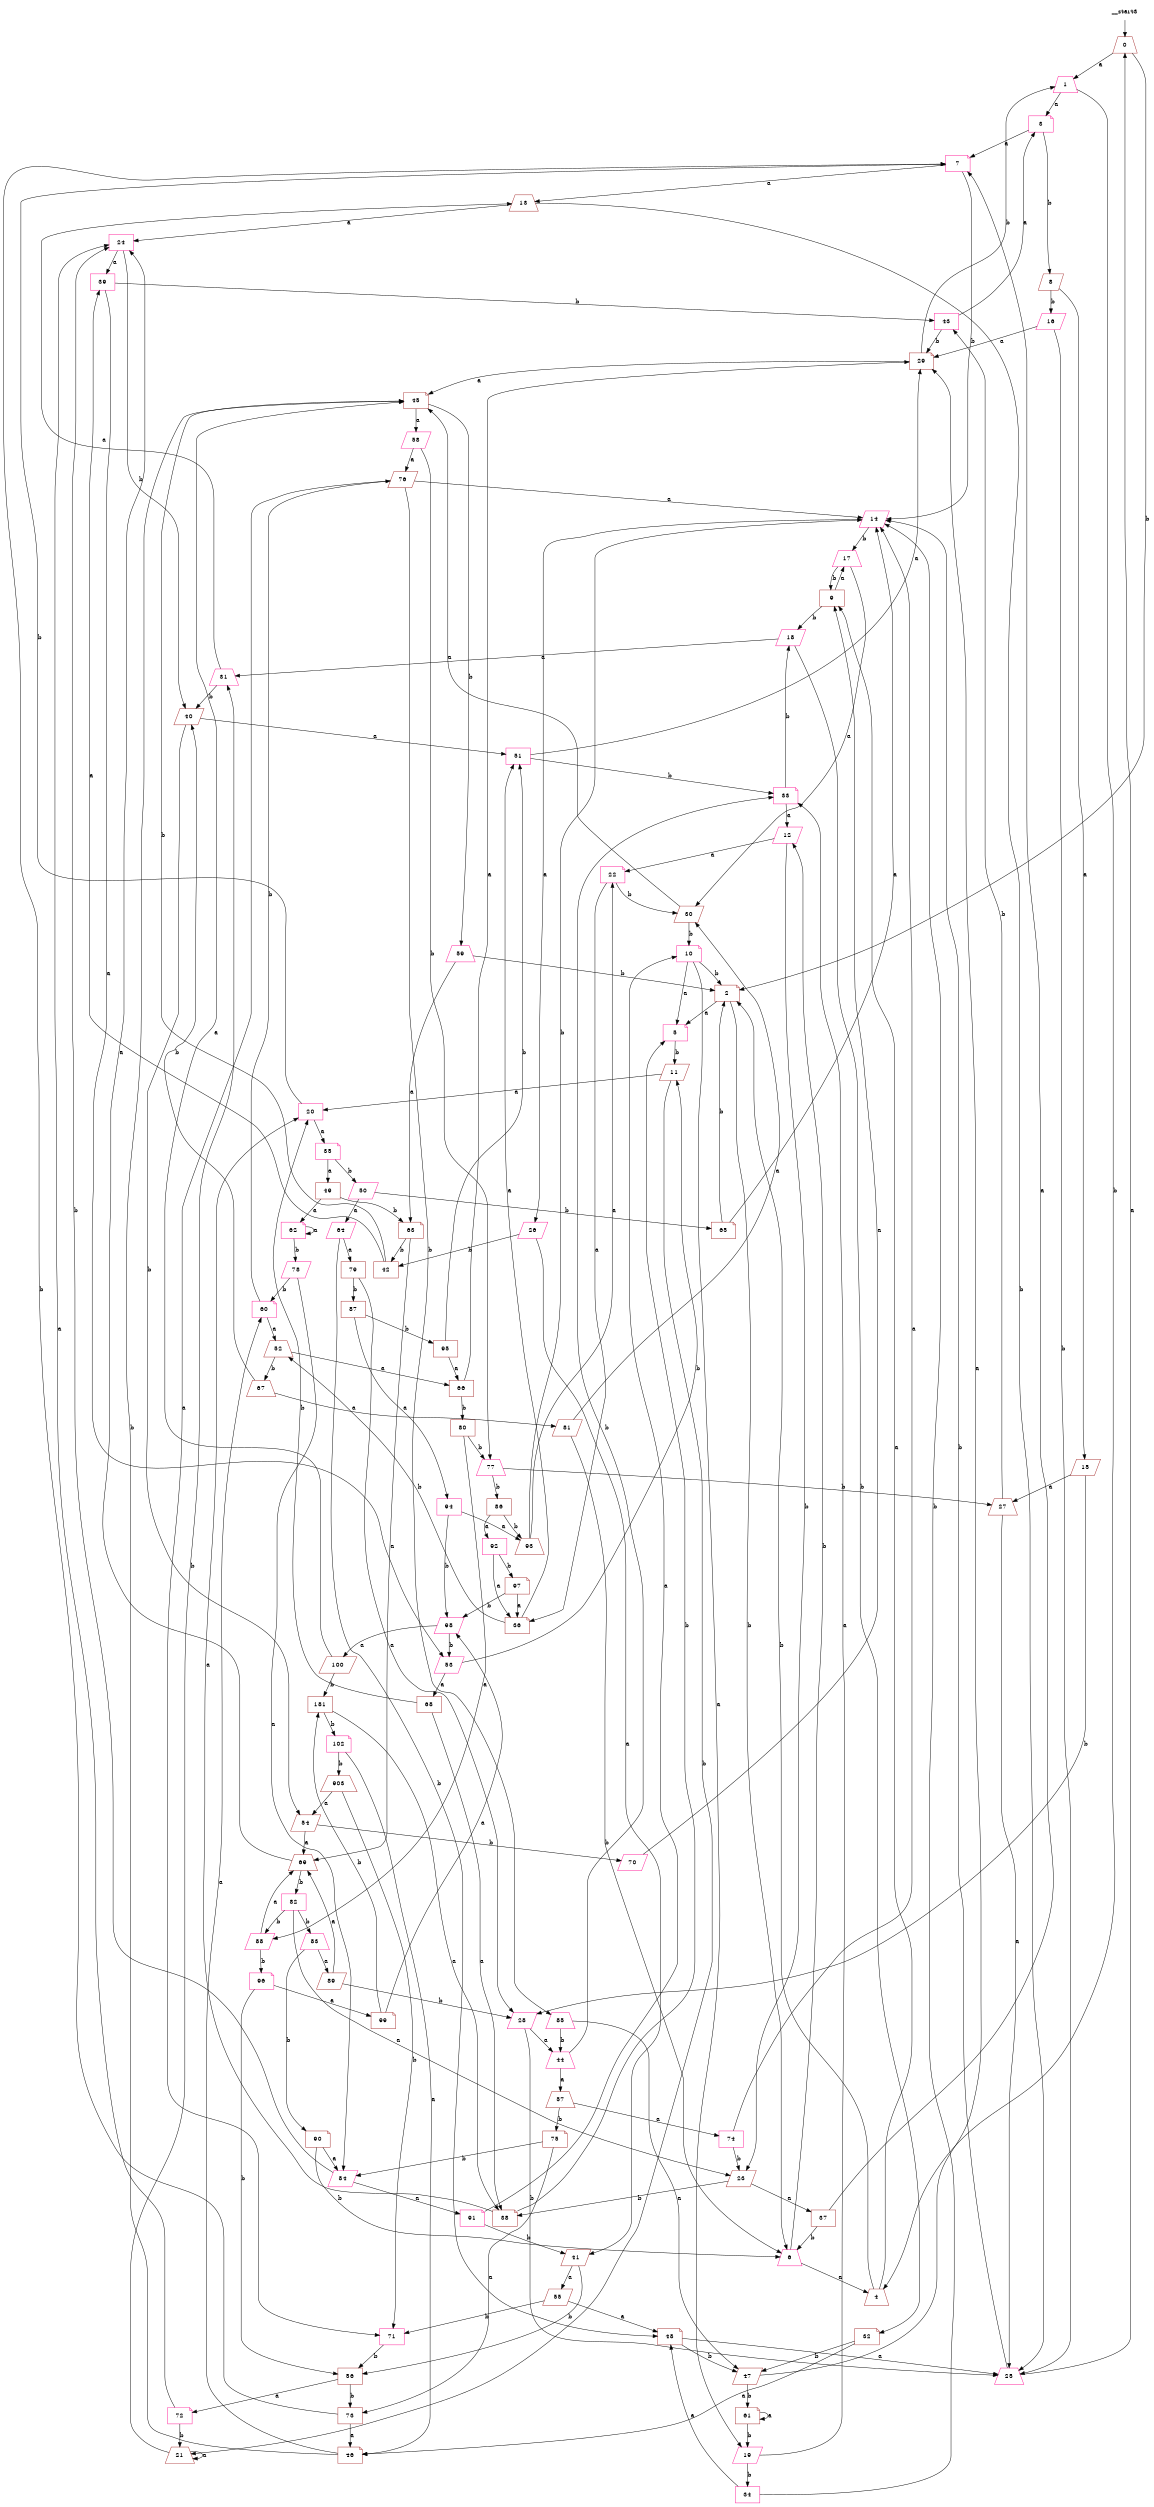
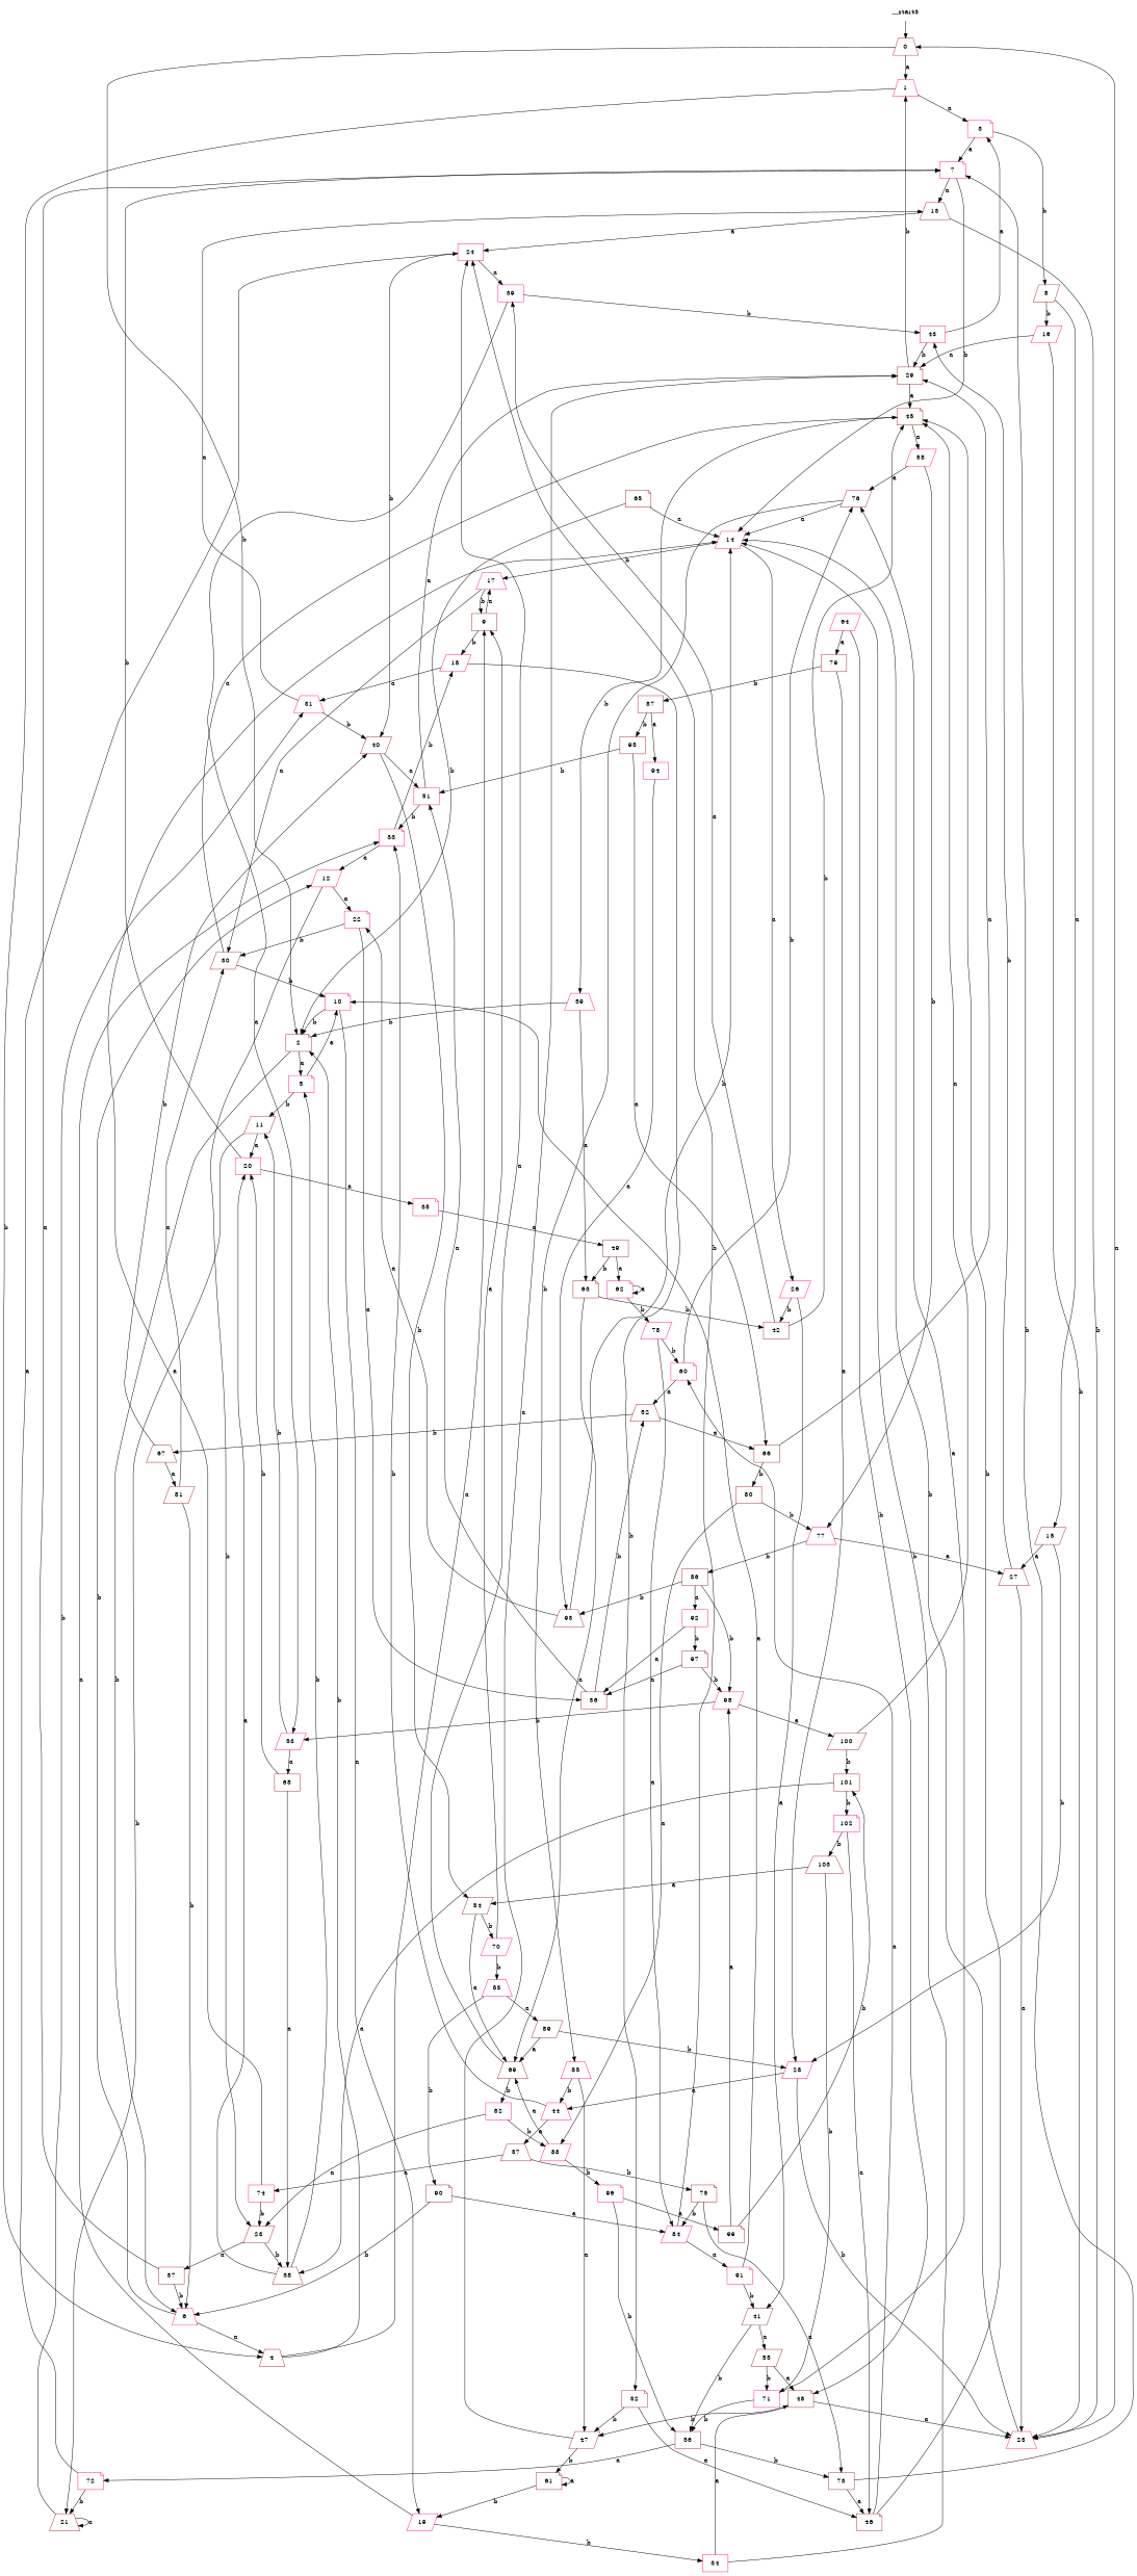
  digraph {
    node [color=brown shape=parallelogram]
    n1 [label=__start3 shape=none]
    0 [shape=trapezium]
    1 [color=deeppink shape=trapezium]
    2 [shape=note]
    3 [color=deeppink shape=note]
    4 [shape=trapezium]
    5 [color=deeppink shape=note]
    6 [color=deeppink shape=trapezium]
    7 [color=deeppink shape=note]
    8
    9 [shape=box]
    10 [color=deeppink shape=note]
    11
    12 [color=deeppink]
    13 [shape=trapezium]
    14 [color=deeppink]
    15
    16 [color=deeppink]
    17 [color=deeppink shape=trapezium]
    18 [color=deeppink]
    19 [color=deeppink]
    20 [color=deeppink shape=box]
    21 [shape=trapezium]
    22 [color=deeppink shape=note]
    23
    24 [color=deeppink shape=box]
    25 [color=deeppink shape=trapezium]
    26 [color=deeppink]
    27 [shape=trapezium]
    28 [color=deeppink]
    29 [shape=note]
    30
    31 [color=deeppink shape=trapezium]
    32 [shape=note]
    33 [color=deeppink shape=note]
    34 [color=deeppink shape=box]
    35 [color=deeppink shape=note]
    36 [shape=note]
    37 [shape=box]
-   38 [shape=note]
+   38 [shape=trapezium]
    39 [color=deeppink shape=box]
    40
    41
    42 [shape=box]
    43 [color=deeppink shape=box]
    44 [color=deeppink shape=trapezium]
    45 [shape=note]
    46 [shape=note]
    47
    48 [shape=note]
    49 [shape=box]
-   50 [color=deeppink]
    51 [color=deeppink shape=box]
    52 [shape=trapezium]
    53 [color=deeppink]
    54
    55
    56 [shape=box]
    57 [shape=trapezium]
    58 [color=deeppink]
    59 [color=deeppink shape=trapezium]
    60 [color=deeppink shape=note]
    61 [shape=note]
    62 [color=deeppink shape=note]
    63 [shape=note]
    64 [color=deeppink]
    65 [shape=note]
    66 [shape=box]
    67 [shape=trapezium]
    68 [shape=box]
    69 [shape=trapezium]
    70 [color=deeppink]
    71 [color=deeppink shape=box]
    72 [color=deeppink shape=note]
    73 [shape=box]
    74 [color=deeppink shape=box]
    75 [shape=note]
    76
    77 [color=deeppink shape=trapezium]
    78 [color=deeppink]
    79 [shape=box]
    80 [shape=box]
    81
    82 [color=deeppink shape=box]
    83 [color=deeppink shape=trapezium]
    84 [color=deeppink]
    85 [color=deeppink shape=trapezium]
    86 [shape=box]
    87 [shape=box]
    88 [color=deeppink]
    89
    90 [shape=note]
    91 [color=deeppink shape=note]
    92 [color=deeppink shape=box]
    93 [shape=trapezium]
    94 [color=deeppink shape=box]
    95 [shape=box]
    96 [color=deeppink shape=note]
    97 [shape=note]
    98 [color=deeppink]
    99 [shape=note]
    100
-   101 [shape=box label=181]
+   101 [shape=box]
    102 [color=deeppink shape=note]
-   103 [shape=trapezium label=903]
+   103 [shape=trapezium]
    n1 -> 0
    0 -> 1 [label=a]
    0 -> 2 [label=b]
    1 -> 3 [label=a]
    1 -> 4 [label=b]
    2 -> 5 [label=a]
    2 -> 6 [label=b]
    3 -> 7 [label=a]
    3 -> 8 [label=b]
    4 -> 2 [label=b]
    4 -> 9 [label=a]
-   10 -> 5 [label=a]
+   5 -> 10 [label=a]
    5 -> 11 [label=b]
    6 -> 4 [label=a]
    6 -> 12 [label=b]
    7 -> 13 [label=a]
    7 -> 14 [label=b]
    8 -> 15 [label=a]
    8 -> 16 [label=b]
    9 -> 17 [label=a]
    9 -> 18 [label=b]
    10 -> 2 [label=b]
    10 -> 19 [label=a]
    11 -> 20 [label=a]
    11 -> 21 [label=b]
    12 -> 22 [label=a]
    12 -> 23 [label=b]
    13 -> 24 [label=a]
    13 -> 25 [label=b]
    14 -> 17 [label=b]
    14 -> 26 [label=a]
    15 -> 27 [label=a]
    15 -> 28 [label=b]
    16 -> 25 [label=b]
    16 -> 29 [label=a]
    17 -> 9 [label=b]
    17 -> 30 [label=a]
    18 -> 31 [label=a]
    18 -> 32 [label=b]
    19 -> 33 [label=a]
    19 -> 34 [label=b]
    20 -> 7 [label=b]
    20 -> 35 [label=a]
    21 -> 21 [label=a]
    21 -> 31 [label=b]
    22 -> 30 [label=b]
    22 -> 36 [label=a]
    23 -> 37 [label=a]
    23 -> 38 [label=b]
    24 -> 39 [label=a]
    24 -> 40 [label=b]
    25 -> 0 [label=a]
    25 -> 14 [label=b]
    26 -> 41 [label=a]
    26 -> 42 [label=b]
    27 -> 25 [label=a]
    27 -> 43 [label=b]
    28 -> 25 [label=b]
    28 -> 44 [label=a]
    29 -> 1 [label=b]
    29 -> 45 [label=a]
    30 -> 10 [label=b]
    30 -> 45 [label=a]
    31 -> 13 [label=a]
    31 -> 40 [label=b]
    32 -> 46 [label=a]
    32 -> 47 [label=b]
    33 -> 12 [label=a]
    33 -> 18 [label=b]
    34 -> 14 [label=b]
    34 -> 48 [label=a]
    35 -> 49 [label=a]
-   35 -> 50 [label=b]
    36 -> 51 [label=a]
    36 -> 52 [label=b]
    37 -> 6 [label=b]
    37 -> 7 [label=a]
    38 -> 5 [label=b]
    38 -> 20 [label=a]
    39 -> 43 [label=b]
    39 -> 53 [label=a]
    40 -> 51 [label=a]
    40 -> 54 [label=b]
    41 -> 55 [label=a]
    41 -> 56 [label=b]
    42 -> 39 [label=a]
    42 -> 45 [label=b]
    43 -> 3 [label=a]
    43 -> 29 [label=b]
    44 -> 33 [label=b]
    44 -> 57 [label=a]
    45 -> 58 [label=a]
    45 -> 59 [label=b]
    46 -> 45 [label=b]
    46 -> 60 [label=a]
    47 -> 29 [label=a]
    47 -> 61 [label=b]
    48 -> 25 [label=a]
    48 -> 47 [label=b]
    49 -> 62 [label=a]
    49 -> 63 [label=b]
-   50 -> 64 [label=a]
-   50 -> 65 [label=b]
    51 -> 29 [label=a]
    51 -> 33 [label=b]
    52 -> 66 [label=a]
    52 -> 67 [label=b]
    53 -> 11 [label=b]
    53 -> 68 [label=a]
    54 -> 69 [label=a]
    54 -> 70 [label=b]
    55 -> 48 [label=a]
    55 -> 71 [label=b]
    56 -> 72 [label=a]
    56 -> 73 [label=b]
    57 -> 74 [label=a]
    57 -> 75 [label=b]
    58 -> 76 [label=a]
    58 -> 77 [label=b]
    59 -> 2 [label=b]
    59 -> 63 [label=a]
    60 -> 52 [label=a]
    60 -> 76 [label=b]
    61 -> 19 [label=b]
    61 -> 61 [label=a]
    62 -> 62 [label=a]
    62 -> 78 [label=b]
    63 -> 42 [label=b]
    63 -> 69 [label=a]
    64 -> 48 [label=b]
    64 -> 79 [label=a]
    65 -> 2 [label=b]
    65 -> 14 [label=a]
    66 -> 29 [label=a]
    66 -> 80 [label=b]
    67 -> 40 [label=b]
    67 -> 81 [label=a]
    68 -> 20 [label=b]
    68 -> 38 [label=a]
    69 -> 24 [label=a]
    69 -> 82 [label=b]
    70 -> 9 [label=a]
-   82 -> 83 [label=b]
+   70 -> 83 [label=b]
    71 -> 56 [label=b]
-   76 -> 71 [label=a]
+   71 -> 76 [label=a]
    72 -> 21 [label=b]
    72 -> 24 [label=a]
    73 -> 7 [label=b]
    73 -> 46 [label=a]
    74 -> 14 [label=a]
    74 -> 23 [label=b]
    75 -> 73 [label=a]
    75 -> 84 [label=b]
    76 -> 14 [label=a]
    76 -> 85 [label=b]
-   77 -> 27 [label=b]
+   77 -> 27 [label=a]
    77 -> 86 [label=b]
    78 -> 60 [label=b]
    78 -> 84 [label=a]
    79 -> 28 [label=a]
    79 -> 87 [label=b]
    80 -> 77 [label=b]
    80 -> 88 [label=a]
    81 -> 6 [label=b]
    81 -> 30 [label=a]
    82 -> 23 [label=a]
    82 -> 88 [label=b]
    83 -> 89 [label=a]
    83 -> 90 [label=b]
    84 -> 24 [label=b]
    84 -> 91 [label=a]
    85 -> 44 [label=b]
    85 -> 47 [label=a]
    86 -> 92 [label=a]
    86 -> 93 [label=b]
    87 -> 94 [label=a]
    87 -> 95 [label=b]
    88 -> 69 [label=a]
    88 -> 96 [label=b]
    89 -> 28 [label=b]
    89 -> 69 [label=a]
    90 -> 6 [label=b]
    90 -> 84 [label=a]
    91 -> 10 [label=a]
    91 -> 41 [label=b]
    92 -> 36 [label=a]
    92 -> 97 [label=b]
    93 -> 14 [label=b]
    93 -> 22 [label=a]
    94 -> 93 [label=a]
-   94 -> 98 [label=b]
+   86 -> 98 [label=b]
    95 -> 51 [label=b]
    95 -> 66 [label=a]
    96 -> 56 [label=b]
    96 -> 99 [label=a]
    97 -> 36 [label=a]
    97 -> 98 [label=b]
    98 -> 53 [label=b]
    98 -> 100 [label=a]
    99 -> 98 [label=a]
    99 -> 101 [label=b]
    100 -> 45 [label=a]
    100 -> 101 [label=b]
    101 -> 38 [label=a]
    101 -> 102 [label=b]
    102 -> 46 [label=a]
    102 -> 103 [label=b]
    103 -> 54 [label=a]
    103 -> 71 [label=b]
  }
